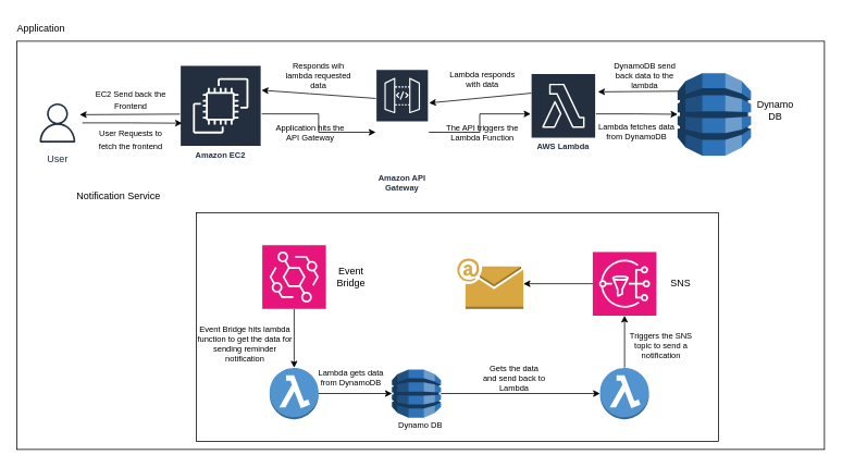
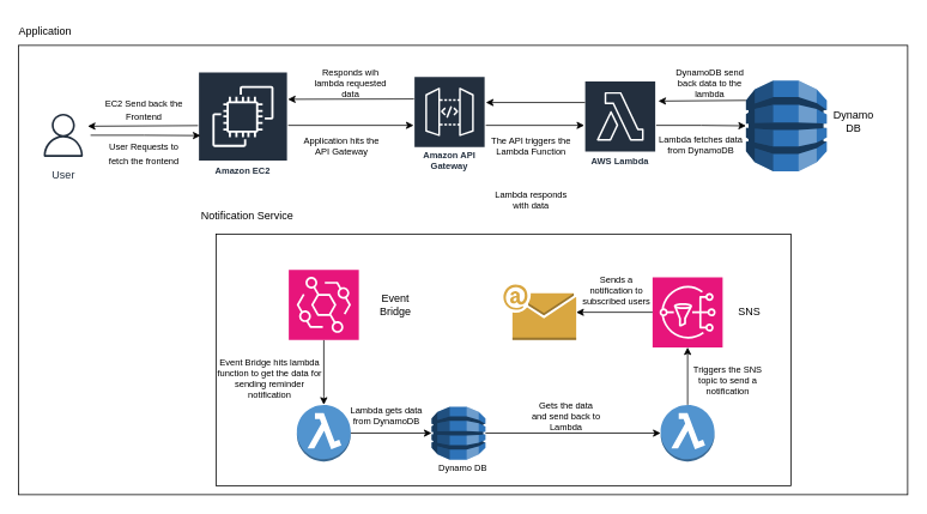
  <mxCell id="0" />
  <mxCell id="1" parent="0" />
  <mxCell id="2" value="" style="rounded=0;whiteSpace=wrap;html=1;gradientColor=none;fillColor=none;" parent="1" vertex="1"><mxGeometry x="20" y="50" width="990" height="500" as="geometry" /></mxCell>
  <mxCell id="3" style="edgeStyle=orthogonalEdgeStyle;rounded=0;orthogonalLoop=1;jettySize=auto;html=1;" parent="1" source="4" target="10" edge="1"><mxGeometry relative="1" as="geometry" /></mxCell>
  <mxCell id="4" value="Amazon EC2" style="sketch=0;outlineConnect=0;fontColor=#232F3E;gradientColor=none;strokeColor=#ffffff;fillColor=#232F3E;dashed=0;verticalLabelPosition=middle;verticalAlign=bottom;align=center;html=1;whiteSpace=wrap;fontSize=10;fontStyle=1;spacing=3;shape=mxgraph.aws4.productIcon;prIcon=mxgraph.aws4.ec2;" parent="1" vertex="1"><mxGeometry x="220" y="79" width="100" height="120" as="geometry" /></mxCell>
  <mxCell id="5" value="" style="outlineConnect=0;dashed=0;verticalLabelPosition=bottom;verticalAlign=top;align=center;html=1;shape=mxgraph.aws3.dynamo_db;fillColor=#2E73B8;gradientColor=none;" parent="1" vertex="1"><mxGeometry x="830" y="89" width="90" height="101" as="geometry" /></mxCell>
  <mxCell id="6" value="Dynamo DB" style="text;html=1;align=center;verticalAlign=middle;whiteSpace=wrap;rounded=0;" parent="1" vertex="1"><mxGeometry x="920" y="120" width="60" height="30" as="geometry" /></mxCell>
  <mxCell id="7" style="edgeStyle=orthogonalEdgeStyle;rounded=0;orthogonalLoop=1;jettySize=auto;html=1;entryX=0.028;entryY=0.595;entryDx=0;entryDy=0;entryPerimeter=0;" parent="1" source="8" target="4" edge="1"><mxGeometry relative="1" as="geometry"><mxPoint x="190" y="150" as="targetPoint" /></mxGeometry></mxCell>
  <mxCell id="8" value="User" style="sketch=0;outlineConnect=0;fontColor=#232F3E;gradientColor=none;strokeColor=#232F3E;fillColor=#ffffff;dashed=0;verticalLabelPosition=bottom;verticalAlign=top;align=center;html=1;fontSize=12;fontStyle=0;aspect=fixed;shape=mxgraph.aws4.resourceIcon;resIcon=mxgraph.aws4.user;" parent="1" vertex="1"><mxGeometry x="40" y="120" width="60" height="60" as="geometry" /></mxCell>
  <mxCell id="9" style="edgeStyle=orthogonalEdgeStyle;rounded=0;orthogonalLoop=1;jettySize=auto;html=1;" parent="1" source="10" target="11" edge="1"><mxGeometry relative="1" as="geometry" /></mxCell>
- <mxCell id="10" value="Amazon API Gateway" style="sketch=0;outlineConnect=0;fontColor=#232F3E;gradientColor=none;strokeColor=#ffffff;fillColor=#232F3E;dashed=0;verticalLabelPosition=middle;verticalAlign=bottom;align=center;html=1;whiteSpace=wrap;fontSize=10;fontStyle=1;spacing=3;shape=mxgraph.aws4.productIcon;prIcon=mxgraph.aws4.api_gateway;" parent="1" vertex="1"><mxGeometry x="460" y="84" width="65" height="155" as="geometry" /></mxCell>
+ <mxCell id="10" value="Amazon API Gateway" style="sketch=0;outlineConnect=0;fontColor=#232F3E;gradientColor=none;strokeColor=#ffffff;fillColor=#232F3E;dashed=0;verticalLabelPosition=middle;verticalAlign=bottom;align=center;html=1;whiteSpace=wrap;fontSize=10;fontStyle=1;spacing=3;shape=mxgraph.aws4.productIcon;prIcon=mxgraph.aws4.api_gateway;" parent="1" vertex="1"><mxGeometry x="460" y="84" width="80" height="110" as="geometry" /></mxCell>
  <mxCell id="11" value="AWS Lambda" style="sketch=0;outlineConnect=0;fontColor=#232F3E;gradientColor=none;strokeColor=#ffffff;fillColor=#232F3E;dashed=0;verticalLabelPosition=middle;verticalAlign=bottom;align=center;html=1;whiteSpace=wrap;fontSize=10;fontStyle=1;spacing=3;shape=mxgraph.aws4.productIcon;prIcon=mxgraph.aws4.lambda;" parent="1" vertex="1"><mxGeometry x="650" y="89" width="80" height="100" as="geometry" /></mxCell>
  <mxCell id="12" style="edgeStyle=orthogonalEdgeStyle;rounded=0;orthogonalLoop=1;jettySize=auto;html=1;entryX=0.5;entryY=0;entryDx=0;entryDy=0;entryPerimeter=0;" parent="1" source="13" target="18" edge="1"><mxGeometry relative="1" as="geometry"><Array as="points"><mxPoint x="360" y="440" /></Array></mxGeometry></mxCell>
  <mxCell id="13" value="" style="sketch=0;points=[[0,0,0],[0.25,0,0],[0.5,0,0],[0.75,0,0],[1,0,0],[0,1,0],[0.25,1,0],[0.5,1,0],[0.75,1,0],[1,1,0],[0,0.25,0],[0,0.5,0],[0,0.75,0],[1,0.25,0],[1,0.5,0],[1,0.75,0]];outlineConnect=0;fontColor=#232F3E;fillColor=#E7157B;strokeColor=#ffffff;dashed=0;verticalLabelPosition=bottom;verticalAlign=top;align=center;html=1;fontSize=12;fontStyle=0;aspect=fixed;shape=mxgraph.aws4.resourceIcon;resIcon=mxgraph.aws4.eventbridge;" parent="1" vertex="1"><mxGeometry x="321" y="299.75" width="78" height="78" as="geometry" /></mxCell>
  <mxCell id="14" value="" style="sketch=0;points=[[0,0,0],[0.25,0,0],[0.5,0,0],[0.75,0,0],[1,0,0],[0,1,0],[0.25,1,0],[0.5,1,0],[0.75,1,0],[1,1,0],[0,0.25,0],[0,0.5,0],[0,0.75,0],[1,0.25,0],[1,0.5,0],[1,0.75,0]];outlineConnect=0;fontColor=#232F3E;fillColor=#E7157B;strokeColor=#ffffff;dashed=0;verticalLabelPosition=bottom;verticalAlign=top;align=center;html=1;fontSize=12;fontStyle=0;aspect=fixed;shape=mxgraph.aws4.resourceIcon;resIcon=mxgraph.aws4.sns;" parent="1" vertex="1"><mxGeometry x="726" y="308" width="78" height="78" as="geometry" /></mxCell>
  <mxCell id="15" style="edgeStyle=orthogonalEdgeStyle;rounded=0;orthogonalLoop=1;jettySize=auto;html=1;entryX=0;entryY=0.5;entryDx=0;entryDy=0;entryPerimeter=0;" parent="1" source="11" target="5" edge="1"><mxGeometry relative="1" as="geometry" /></mxCell>
  <mxCell id="16" value="" style="outlineConnect=0;dashed=0;verticalLabelPosition=bottom;verticalAlign=top;align=center;html=1;shape=mxgraph.aws3.email;fillColor=#D9A741;gradientColor=none;" parent="1" vertex="1"><mxGeometry x="560" y="316.25" width="81" height="61.5" as="geometry" /></mxCell>
  <mxCell id="17" style="edgeStyle=orthogonalEdgeStyle;rounded=0;orthogonalLoop=1;jettySize=auto;html=1;entryX=1;entryY=0.5;entryDx=0;entryDy=0;entryPerimeter=0;" parent="1" source="14" target="16" edge="1"><mxGeometry relative="1" as="geometry" /></mxCell>
  <mxCell id="18" value="" style="outlineConnect=0;dashed=0;verticalLabelPosition=bottom;verticalAlign=top;align=center;html=1;shape=mxgraph.aws3.lambda_function;fillColor=#5294CF;gradientColor=none;" parent="1" vertex="1"><mxGeometry x="330" y="450" width="60" height="63" as="geometry" /></mxCell>
  <mxCell id="19" value="" style="outlineConnect=0;dashed=0;verticalLabelPosition=bottom;verticalAlign=top;align=center;html=1;shape=mxgraph.aws3.dynamo_db;fillColor=#2E73B8;gradientColor=none;" parent="1" vertex="1"><mxGeometry x="480" y="452" width="60" height="59" as="geometry" /></mxCell>
  <mxCell id="20" style="edgeStyle=orthogonalEdgeStyle;rounded=0;orthogonalLoop=1;jettySize=auto;html=1;entryX=0;entryY=0.5;entryDx=0;entryDy=0;entryPerimeter=0;" parent="1" source="18" target="19" edge="1"><mxGeometry relative="1" as="geometry" /></mxCell>
  <mxCell id="21" style="edgeStyle=orthogonalEdgeStyle;rounded=0;orthogonalLoop=1;jettySize=auto;html=1;" parent="1" source="19" target="43" edge="1"><mxGeometry relative="1" as="geometry"><mxPoint x="650" y="482" as="targetPoint" /></mxGeometry></mxCell>
  <mxCell id="22" value="" style="rounded=0;whiteSpace=wrap;html=1;fillColor=none;" parent="1" vertex="1"><mxGeometry x="240" y="260" width="640" height="280" as="geometry" /></mxCell>
  <mxCell id="23" value="Application" style="text;html=1;align=center;verticalAlign=middle;whiteSpace=wrap;rounded=0;" parent="1" vertex="1"><mxGeometry x="20" y="20" width="60" height="30" as="geometry" /></mxCell>
- <mxCell id="24" value="Notification Service" style="text;html=1;align=center;verticalAlign=middle;whiteSpace=wrap;rounded=0;" parent="1" vertex="1"><mxGeometry x="90" y="230" width="110" height="20" as="geometry" /></mxCell>
+ <mxCell id="24" value="Notification Service" style="text;html=1;align=center;verticalAlign=middle;whiteSpace=wrap;rounded=0;" parent="1" vertex="1"><mxGeometry x="220" y="230" width="110" height="20" as="geometry" /></mxCell>
  <mxCell id="25" value="&lt;font style=&quot;font-size: 10px;&quot;&gt;Dynamo DB&lt;/font&gt;" style="text;html=1;align=center;verticalAlign=middle;whiteSpace=wrap;rounded=0;" parent="1" vertex="1"><mxGeometry x="480" y="510" width="70" height="20" as="geometry" /></mxCell>
- <mxCell id="26" value="Event Bridge" style="text;html=1;align=center;verticalAlign=middle;whiteSpace=wrap;rounded=0;" parent="1" vertex="1"><mxGeometry x="400" y="323.75" width="60" height="30" as="geometry" /></mxCell>
+ <mxCell id="26" value="Event Bridge" style="text;html=1;align=center;verticalAlign=middle;whiteSpace=wrap;rounded=0;" parent="1" vertex="1"><mxGeometry x="410" y="323.75" width="60" height="30" as="geometry" /></mxCell>
  <mxCell id="27" value="SNS" style="text;html=1;align=center;verticalAlign=middle;whiteSpace=wrap;rounded=0;" parent="1" vertex="1"><mxGeometry x="804" y="332" width="60" height="30" as="geometry" /></mxCell>
  <mxCell id="28" value="" style="endArrow=classic;html=1;rounded=0;entryX=0.953;entryY=0.333;entryDx=0;entryDy=0;entryPerimeter=0;" edge="1" parent="1" source="4" target="8"><mxGeometry width="50" height="50" relative="1" as="geometry"><mxPoint x="470" y="320" as="sourcePoint" /><mxPoint x="117" y="140" as="targetPoint" /></mxGeometry></mxCell>
  <mxCell id="29" value="" style="endArrow=classic;html=1;rounded=0;exitX=0.005;exitY=0.233;exitDx=0;exitDy=0;exitPerimeter=0;" edge="1" parent="1" source="10"><mxGeometry width="50" height="50" relative="1" as="geometry"><mxPoint x="470" y="320" as="sourcePoint" /><mxPoint x="320" y="110" as="targetPoint" /></mxGeometry></mxCell>
  <mxCell id="30" value="&lt;font style=&quot;font-size: 10px;&quot;&gt;User Requests to fetch the frontend&lt;/font&gt;" style="text;html=1;align=center;verticalAlign=middle;whiteSpace=wrap;rounded=0;" vertex="1" parent="1"><mxGeometry x="110" y="159" width="100" height="21" as="geometry" /></mxCell>
  <mxCell id="31" value="&lt;font style=&quot;font-size: 10px;&quot;&gt;EC2 Send back the Frontend&lt;/font&gt;" style="text;html=1;align=center;verticalAlign=middle;whiteSpace=wrap;rounded=0;" vertex="1" parent="1"><mxGeometry x="110" y="110" width="100" height="21" as="geometry" /></mxCell>
  <mxCell id="32" value="Application hits the API Gateway" style="text;html=1;align=center;verticalAlign=middle;whiteSpace=wrap;rounded=0;fontSize=10;" vertex="1" parent="1"><mxGeometry x="330" y="144.5" width="100" height="35.5" as="geometry" /></mxCell>
  <mxCell id="33" value="Responds wih lambda requested data" style="text;html=1;align=center;verticalAlign=middle;whiteSpace=wrap;rounded=0;fontSize=10;" vertex="1" parent="1"><mxGeometry x="340" y="74.5" width="100" height="35.5" as="geometry" /></mxCell>
  <mxCell id="34" value="The API triggers the Lambda Function" style="text;html=1;align=center;verticalAlign=middle;whiteSpace=wrap;rounded=0;fontSize=10;" vertex="1" parent="1"><mxGeometry x="541" y="144.5" width="100" height="35.5" as="geometry" /></mxCell>
  <mxCell id="35" value="" style="endArrow=classic;html=1;rounded=0;entryX=1.005;entryY=0.269;entryDx=0;entryDy=0;entryPerimeter=0;exitX=0.01;exitY=0.246;exitDx=0;exitDy=0;exitPerimeter=0;" edge="1" parent="1" source="11" target="10"><mxGeometry width="50" height="50" relative="1" as="geometry"><mxPoint x="470" y="320" as="sourcePoint" /><mxPoint x="520" y="270" as="targetPoint" /></mxGeometry></mxCell>
- <mxCell id="36" value="Lambda responds with data" style="text;html=1;align=center;verticalAlign=middle;whiteSpace=wrap;rounded=0;fontSize=10;" vertex="1" parent="1"><mxGeometry x="541" y="79" width="100" height="35.5" as="geometry" /></mxCell>
+ <mxCell id="36" value="Lambda responds with data" style="text;html=1;align=center;verticalAlign=middle;whiteSpace=wrap;rounded=0;fontSize=10;" vertex="1" parent="1"><mxGeometry x="541" y="204" width="100" height="35.5" as="geometry" /></mxCell>
  <mxCell id="37" value="Lambda fetches data from DynamoDB" style="text;html=1;align=center;verticalAlign=middle;whiteSpace=wrap;rounded=0;fontSize=10;" vertex="1" parent="1"><mxGeometry x="730" y="150" width="100" height="20" as="geometry" /></mxCell>
  <mxCell id="38" value="" style="endArrow=classic;html=1;rounded=0;exitX=0;exitY=0.22;exitDx=0;exitDy=0;exitPerimeter=0;entryX=1.03;entryY=0.23;entryDx=0;entryDy=0;entryPerimeter=0;" edge="1" parent="1" source="5" target="11"><mxGeometry width="50" height="50" relative="1" as="geometry"><mxPoint x="470" y="320" as="sourcePoint" /><mxPoint x="520" y="270" as="targetPoint" /></mxGeometry></mxCell>
  <mxCell id="39" value="DynamoDB send back data to the lambda" style="text;html=1;align=center;verticalAlign=middle;whiteSpace=wrap;rounded=0;fontSize=10;" vertex="1" parent="1"><mxGeometry x="740" y="82.25" width="100" height="20" as="geometry" /></mxCell>
  <mxCell id="40" value="Event Bridge hits lambda function to get the data for sending reminder notification" style="text;html=1;align=center;verticalAlign=middle;whiteSpace=wrap;rounded=0;fontSize=10;" vertex="1" parent="1"><mxGeometry x="240" y="400" width="120" height="40" as="geometry" /></mxCell>
  <mxCell id="41" value="Lambda gets data from DynamoDB" style="text;html=1;align=center;verticalAlign=middle;whiteSpace=wrap;rounded=0;fontSize=10;" vertex="1" parent="1"><mxGeometry x="380" y="444.5" width="100" height="35.5" as="geometry" /></mxCell>
  <mxCell id="42" value="Gets the data and send back to Lambda" style="text;html=1;align=center;verticalAlign=middle;whiteSpace=wrap;rounded=0;fontSize=10;" vertex="1" parent="1"><mxGeometry x="590" y="444.5" width="80" height="35.5" as="geometry" /></mxCell>
  <mxCell id="43" value="" style="outlineConnect=0;dashed=0;verticalLabelPosition=bottom;verticalAlign=top;align=center;html=1;shape=mxgraph.aws3.lambda_function;fillColor=#5294CF;gradientColor=none;" vertex="1" parent="1"><mxGeometry x="735" y="450" width="60" height="63" as="geometry" /></mxCell>
  <mxCell id="44" style="edgeStyle=orthogonalEdgeStyle;rounded=0;orthogonalLoop=1;jettySize=auto;html=1;entryX=0.5;entryY=1;entryDx=0;entryDy=0;entryPerimeter=0;" edge="1" parent="1" source="43" target="14"><mxGeometry relative="1" as="geometry" /></mxCell>
  <mxCell id="45" value="Triggers the SNS topic to send a notification" style="text;html=1;align=center;verticalAlign=middle;whiteSpace=wrap;rounded=0;fontSize=10;" vertex="1" parent="1"><mxGeometry x="770" y="404.5" width="80" height="35.5" as="geometry" /></mxCell>
+ <mxCell id="46" value="Sends a notification to subscribed users" style="text;html=1;align=center;verticalAlign=middle;whiteSpace=wrap;rounded=0;fontSize=10;" vertex="1" parent="1"><mxGeometry x="646" y="305.25" width="80" height="35.5" as="geometry" /></mxCell>
